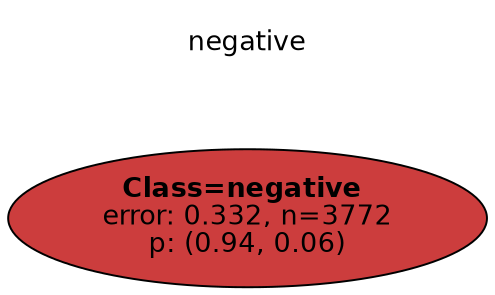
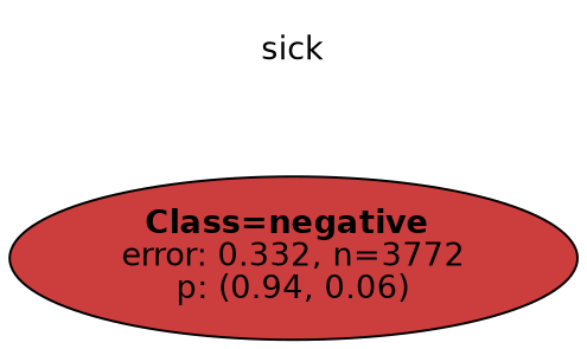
  digraph {
    nodesep=1
    ranksep=0.5
    splines=false
    node [color=black fontname=helvetica style=filled]
-   n1 [fillcolor=white label=negative shape=plaintext]
+   n1 [fillcolor=white label=sick shape=plaintext]
    n2 [fillcolor="0.000 0.7 0.800" label=<<b> Class=negative </b> <br/> error: 0.332, n=3772 <br/> p: (0.94, 0.06) > shape=oval]
    n1 -> n2 [fontname=helvetica headport=n style=invis tailport=s]
  }
